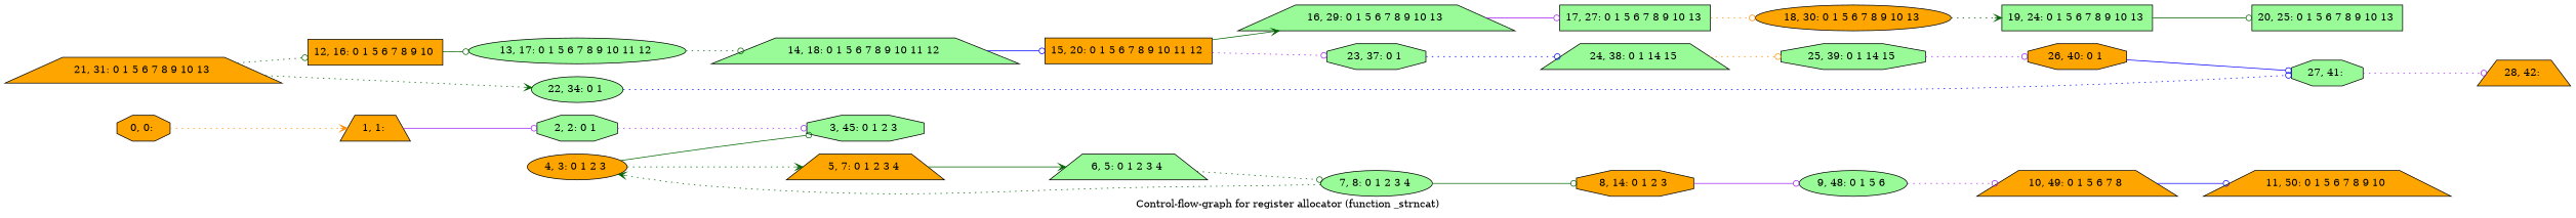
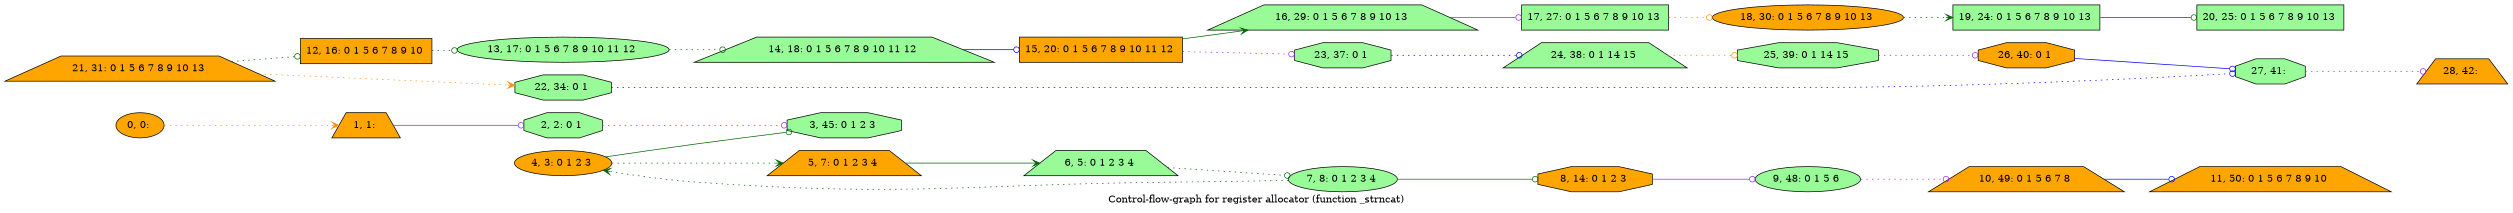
  digraph {
    label="Control-flow-graph for register allocator (function _strncat)"
    rankdir=LR
    node [fillcolor=palegreen shape=trapezium style=filled]
    edge [arrowhead=odot color=darkgreen style=dotted]
-   n1 [fillcolor=orange label="0, 0: " shape=octagon]
+   n1 [fillcolor=orange label="0, 0: " shape=ellipse]
    n2 [fillcolor=orange label="1, 1: "]
    n3 [label="2, 2: 0 1 " shape=octagon]
    n4 [label="3, 45: 0 1 2 3 " shape=octagon]
    n5 [fillcolor=orange label="4, 3: 0 1 2 3 " shape=ellipse]
    n6 [fillcolor=orange label="5, 7: 0 1 2 3 4 "]
    n7 [label="6, 5: 0 1 2 3 4 "]
    n8 [label="7, 8: 0 1 2 3 4 " shape=ellipse]
    n9 [fillcolor=orange label="8, 14: 0 1 2 3 " shape=octagon]
    n10 [label="9, 48: 0 1 5 6 " shape=ellipse]
    n11 [fillcolor=orange label="10, 49: 0 1 5 6 7 8 "]
    n12 [fillcolor=orange label="11, 50: 0 1 5 6 7 8 9 10 "]
    n13 [fillcolor=orange label="12, 16: 0 1 5 6 7 8 9 10 " shape=box]
    n14 [label="13, 17: 0 1 5 6 7 8 9 10 11 12 " shape=ellipse]
    n15 [label="14, 18: 0 1 5 6 7 8 9 10 11 12 "]
    n16 [fillcolor=orange label="15, 20: 0 1 5 6 7 8 9 10 11 12 " shape=box]
    n17 [label="16, 29: 0 1 5 6 7 8 9 10 13 "]
    n18 [label="23, 37: 0 1 " shape=octagon]
    n19 [label="17, 27: 0 1 5 6 7 8 9 10 13 " shape=box]
    n20 [label="24, 38: 0 1 14 15 "]
    n21 [fillcolor=orange label="18, 30: 0 1 5 6 7 8 9 10 13 " shape=ellipse]
    n22 [label="19, 24: 0 1 5 6 7 8 9 10 13 " shape=box]
    n23 [label="20, 25: 0 1 5 6 7 8 9 10 13 " shape=box]
    n24 [fillcolor=orange label="21, 31: 0 1 5 6 7 8 9 10 13 "]
-   n25 [label="22, 34: 0 1 " shape=ellipse]
+   n25 [label="22, 34: 0 1 " shape=octagon]
    n26 [label="27, 41: " shape=octagon]
    n27 [fillcolor=orange label="28, 42: "]
    n28 [label="25, 39: 0 1 14 15 " shape=octagon]
    n29 [fillcolor=orange label="26, 40: 0 1 " shape=octagon]
    n1 -> n2 [arrowhead=vee color=darkorange]
    n2 -> n3 [color=purple style=solid]
    n3 -> n4 [color=purple]
    n5 -> n4 [style=solid]
    n5 -> n6 [arrowhead=vee]
    n6 -> n7 [arrowhead=vee style=solid]
    n7 -> n8
    n8 -> n5 [arrowhead=vee]
    n8 -> n9 [style=solid]
    n9 -> n10 [color=purple style=solid]
    n10 -> n11 [color=purple]
    n11 -> n12 [color=blue style=solid]
-   n13 -> n14 [style=solid]
+   n13 -> n14
    n14 -> n15
    n15 -> n16 [color=blue style=solid]
    n16 -> n17 [arrowhead=vee style=solid]
    n16 -> n18 [color=purple]
    n17 -> n19 [color=purple style=solid]
    n18 -> n20 [color=blue]
    n19 -> n21 [color=darkorange]
    n20 -> n28 [color=darkorange]
    n21 -> n22 [arrowhead=vee]
    n22 -> n23 [style=solid]
    n24 -> n13
-   n24 -> n25 [arrowhead=vee]
+   n24 -> n25 [arrowhead=vee color=darkorange]
    n25 -> n26 [color=blue]
    n26 -> n27 [color=purple]
    n28 -> n29 [color=purple]
    n29 -> n26 [color=blue style=solid]
  }
